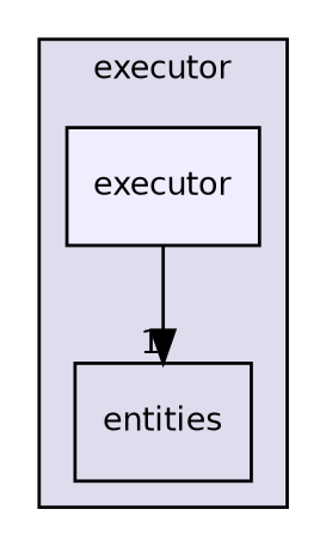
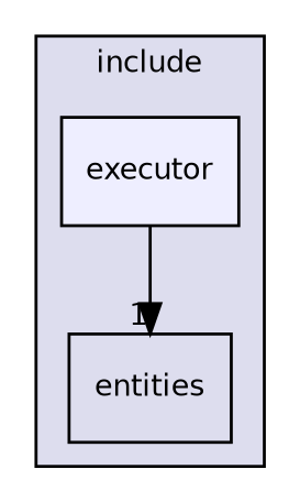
  digraph {
    compound=true
    node [fontname=Helvetica fontsize=10 shape=box]
    n1 [label=entities]
    n2 [fillcolor="#eeeeff" label=executor pencolor=black style=filled]
    subgraph cluster_1 {
      bgcolor="#ddddee"
      fontname=Helvetica
      fontsize=10
-     label=executor
+     label=include
      pencolor=black
      n1
      n2
    }
    n2 -> n1 [headlabel=1 labeldistance=1.5 labelfontname=Helvetica labelfontsize=10]
  }
